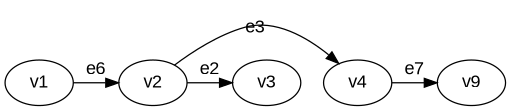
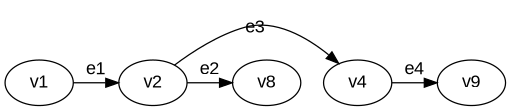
  digraph {
    fontname="Liberation Sans"
    node [fontname="Liberation Sans" player=1]
    edge [fontname="Liberation Sans"]
    v1
    v2 [player=0]
-   v3
+   v3 [label=v8]
    v4 [player=0]
    n5 [label=v9]
-   v1 -> v2 [constraint="exists x. exists y. exists z. time = 2*x + 3*y + z + 5" label=e6]
+   v1 -> v2 [constraint="exists x. exists y. exists z. time = 2*x + 3*y + z + 5" label=e1]
    v2 -> v3 [constraint="exists p. exists q. exists r. exists s. time = p + q + r + s + 2" label=e2]
    v2 -> v4 [constraint="exists alpha. exists beta. exists gamma. exists delta. exists epsilon. time = alpha + 2*beta + 3*gamma + 4*delta + 5*epsilon + 10" label=e3]
-   v4 -> n5 [constraint="exists a. exists b. exists c. exists d. exists e. exists f. time = a + b + c + d + e + f + 3" label=e7]
+   v4 -> n5 [constraint="exists a. exists b. exists c. exists d. exists e. exists f. time = a + b + c + d + e + f + 3" label=e4]
  }
